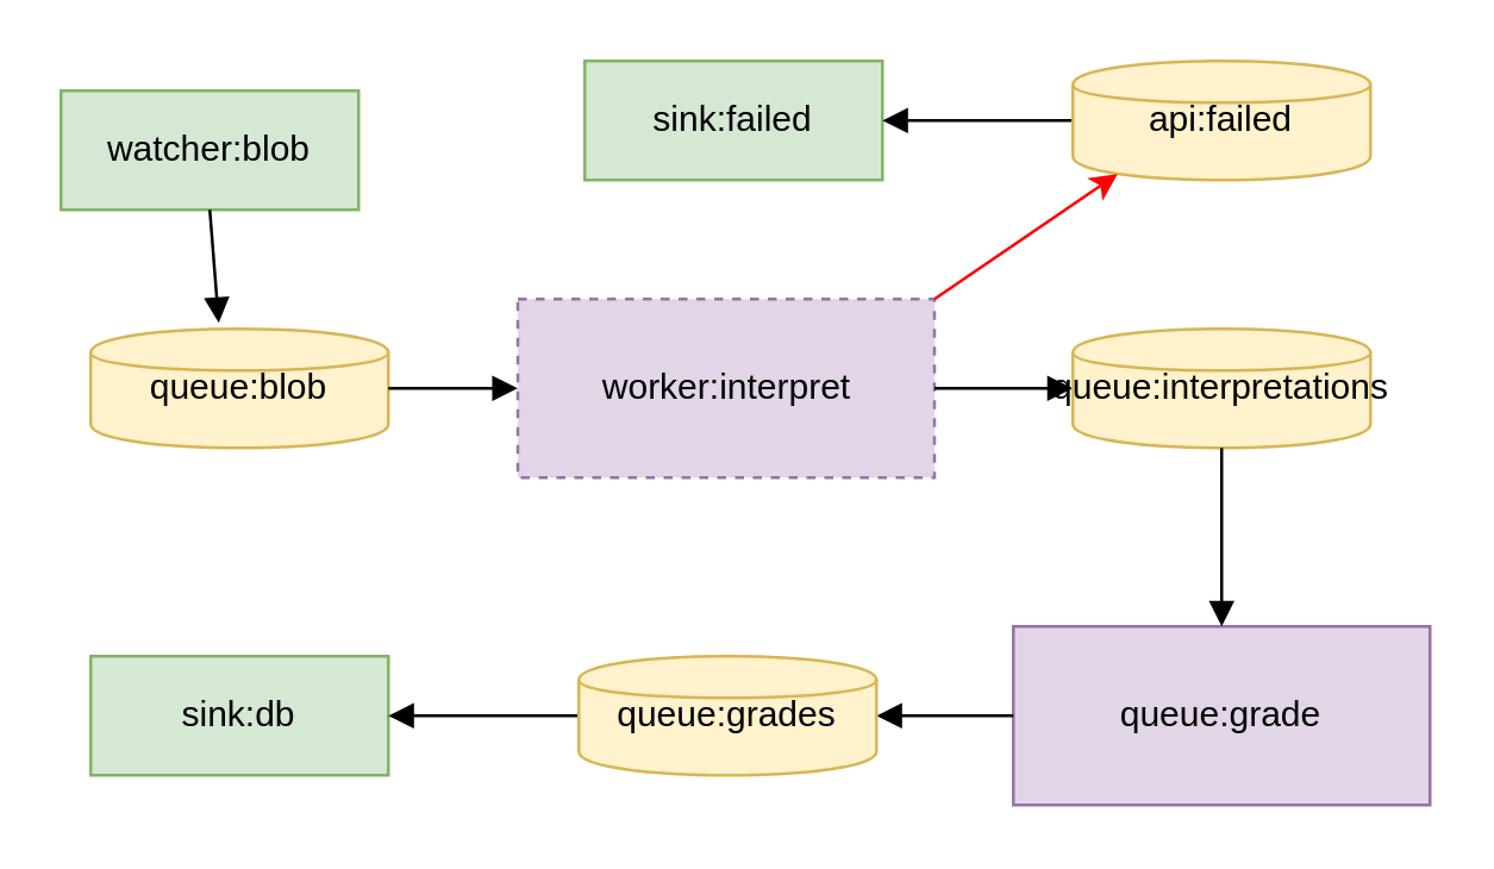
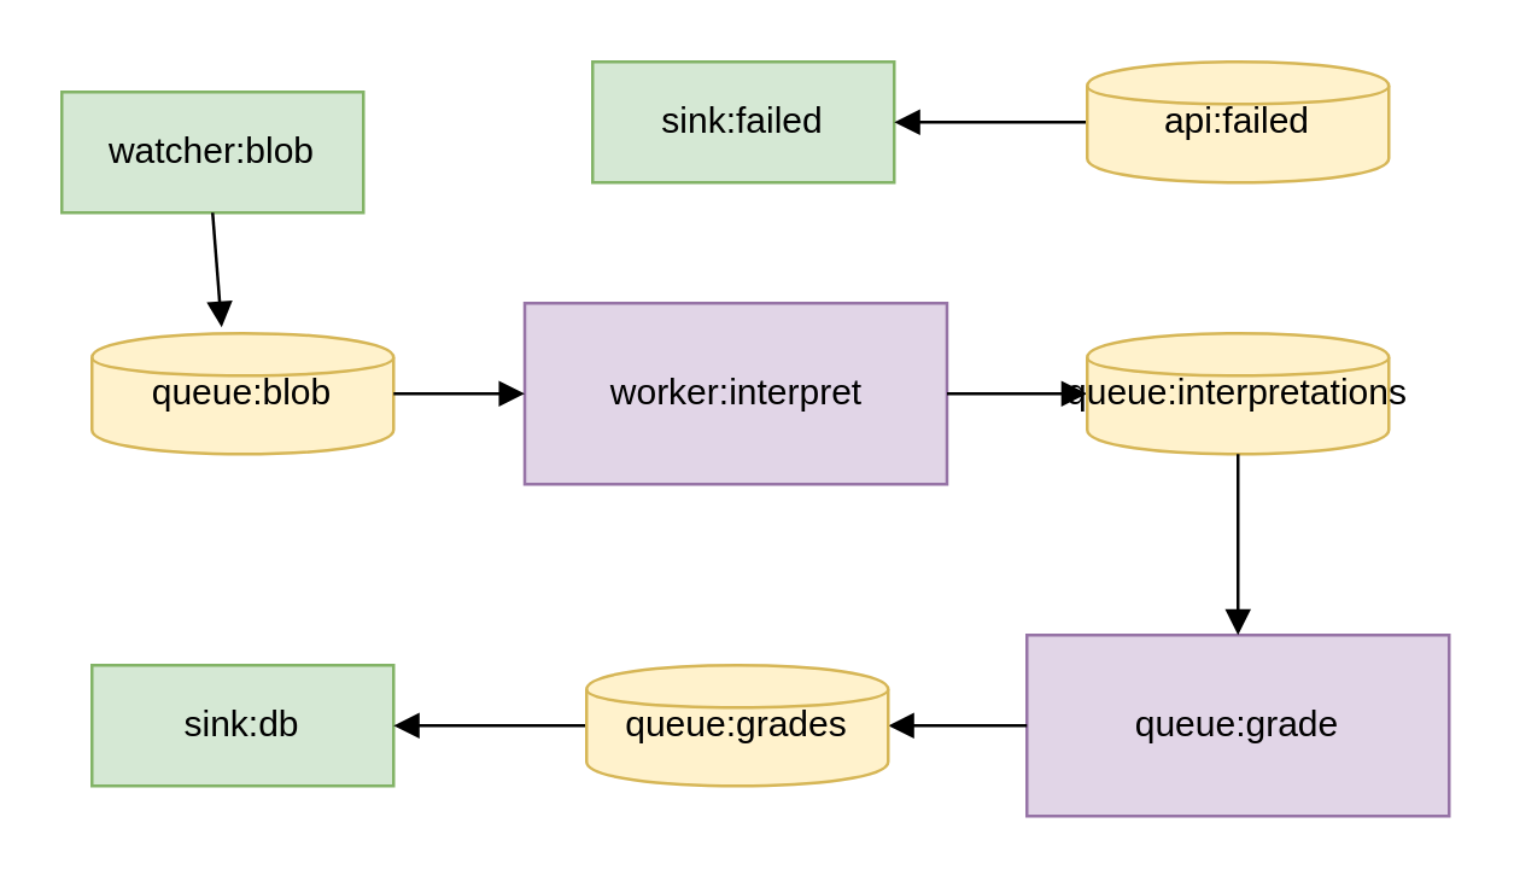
  <mxCell id="0" />
  <mxCell id="1" parent="0" />
  <mxCell id="2" value="queue:blob" style="shape=cylinder;whiteSpace=wrap;html=1;fillColor=#fff2cc;strokeColor=#d6b656;" parent="1" vertex="1"><mxGeometry x="30" y="110" width="100" height="40" as="geometry" /></mxCell>
- <mxCell id="3" value="worker:interpret" style="rounded=0;whiteSpace=wrap;html=1;fillColor=#e1d5e7;strokeColor=#9673a6;dashed=1;" parent="1" vertex="1"><mxGeometry x="173.5" y="100" width="140" height="60" as="geometry" /></mxCell>
+ <mxCell id="3" value="worker:interpret" style="rounded=0;whiteSpace=wrap;html=1;fillColor=#e1d5e7;strokeColor=#9673a6;" parent="1" vertex="1"><mxGeometry x="173.5" y="100" width="140" height="60" as="geometry" /></mxCell>
  <mxCell id="4" value="sink:db" style="shape=database;whiteSpace=wrap;html=1;fillColor=#d5e8d4;strokeColor=#82b366;" parent="1" vertex="1"><mxGeometry x="30" y="220" width="100" height="40" as="geometry" /></mxCell>
  <mxCell id="5" style="endArrow=block;html=1;strokeColor=#000000;" parent="1" source="2" target="3" edge="1"><mxGeometry relative="1" as="geometry" /></mxCell>
  <mxCell id="6" style="endArrow=block;html=1;strokeColor=#000000;entryX=0;entryY=0.5;entryDx=0;entryDy=0;" parent="1" source="3" target="7" edge="1"><mxGeometry relative="1" as="geometry" /></mxCell>
  <mxCell id="7" value="queue:interpretations" style="shape=cylinder;whiteSpace=wrap;html=1;fillColor=#fff2cc;strokeColor=#d6b656;" parent="1" vertex="1"><mxGeometry x="360" y="110" width="100" height="40" as="geometry" /></mxCell>
  <mxCell id="8" style="endArrow=block;html=1;strokeColor=#000000;exitX=0;exitY=0.5;exitDx=0;exitDy=0;" parent="1" source="12" target="4" edge="1"><mxGeometry relative="1" as="geometry"><mxPoint x="500" y="250" as="sourcePoint" /><mxPoint x="366" y="120" as="targetPoint" /></mxGeometry></mxCell>
  <mxCell id="9" value="queue:grade" style="rounded=0;whiteSpace=wrap;html=1;fillColor=#e1d5e7;strokeColor=#9673a6;" parent="1" vertex="1"><mxGeometry x="340" y="210" width="140" height="60" as="geometry" /></mxCell>
  <mxCell id="10" style="endArrow=block;html=1;strokeColor=#000000;exitX=0.5;exitY=1;exitDx=0;exitDy=0;" parent="1" source="7" target="9" edge="1"><mxGeometry relative="1" as="geometry"><mxPoint x="-50" y="370" as="sourcePoint" /></mxGeometry></mxCell>
  <mxCell id="11" style="endArrow=block;html=1;strokeColor=#000000;entryX=1;entryY=0.5;entryDx=0;entryDy=0;exitX=0;exitY=0.5;exitDx=0;exitDy=0;" parent="1" source="9" target="12" edge="1"><mxGeometry relative="1" as="geometry" /></mxCell>
  <mxCell id="12" value="queue:grades" style="shape=cylinder;whiteSpace=wrap;html=1;fillColor=#fff2cc;strokeColor=#d6b656;" parent="1" vertex="1"><mxGeometry x="194" y="220" width="100" height="40" as="geometry" /></mxCell>
  <mxCell id="13" value="watcher:blob" style="shape=database;whiteSpace=wrap;html=1;fillColor=#d5e8d4;strokeColor=#82b366;" parent="1" vertex="1"><mxGeometry x="20" y="30" width="100" height="40" as="geometry" /></mxCell>
  <mxCell id="14" style="endArrow=block;html=1;strokeColor=#000000;entryX=0.43;entryY=-0.05;entryDx=0;entryDy=0;entryPerimeter=0;exitX=0.5;exitY=1;exitDx=0;exitDy=0;" parent="1" source="13" target="2" edge="1"><mxGeometry relative="1" as="geometry"><mxPoint x="10" y="90" as="sourcePoint" /><mxPoint x="50" y="90" as="targetPoint" /></mxGeometry></mxCell>
  <mxCell id="15" value="sink:failed" style="shape=database;whiteSpace=wrap;html=1;fillColor=#d5e8d4;strokeColor=#82b366;" parent="1" vertex="1"><mxGeometry x="196" y="20" width="100" height="40" as="geometry" /></mxCell>
  <mxCell id="16" style="endArrow=block;html=1;strokeColor=#000000;exitX=0;exitY=0.5;exitDx=0;exitDy=0;" parent="1" source="17" target="15" edge="1"><mxGeometry relative="1" as="geometry"><mxPoint x="666" y="50" as="sourcePoint" /><mxPoint x="532" as="targetPoint" y="-80" /></mxGeometry></mxCell>
  <mxCell id="17" value="api:failed" style="shape=cylinder;whiteSpace=wrap;html=1;fillColor=#fff2cc;strokeColor=#d6b656;" parent="1" vertex="1"><mxGeometry x="360" y="20" width="100" height="40" as="geometry" /></mxCell>
- <mxCell id="18" style="endArrow=classic;html=1;rounded=0;exitX=1;exitY=0;exitDx=0;exitDy=0;entryX=0.15;entryY=0.95;entryDx=0;entryDy=0;entryPerimeter=0;strokeColor=#FF0000;" parent="1" source="3" target="17" edge="1"><mxGeometry width="50" height="50" relative="1" as="geometry"><mxPoint x="220" y="130" as="sourcePoint" /><mxPoint x="270" y="80" as="targetPoint" /></mxGeometry></mxCell>
